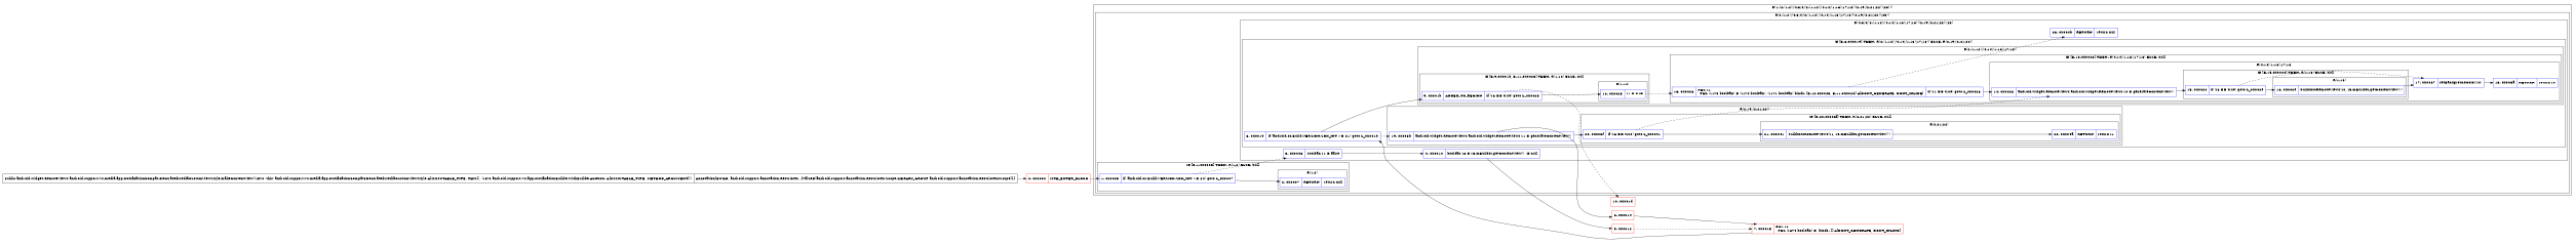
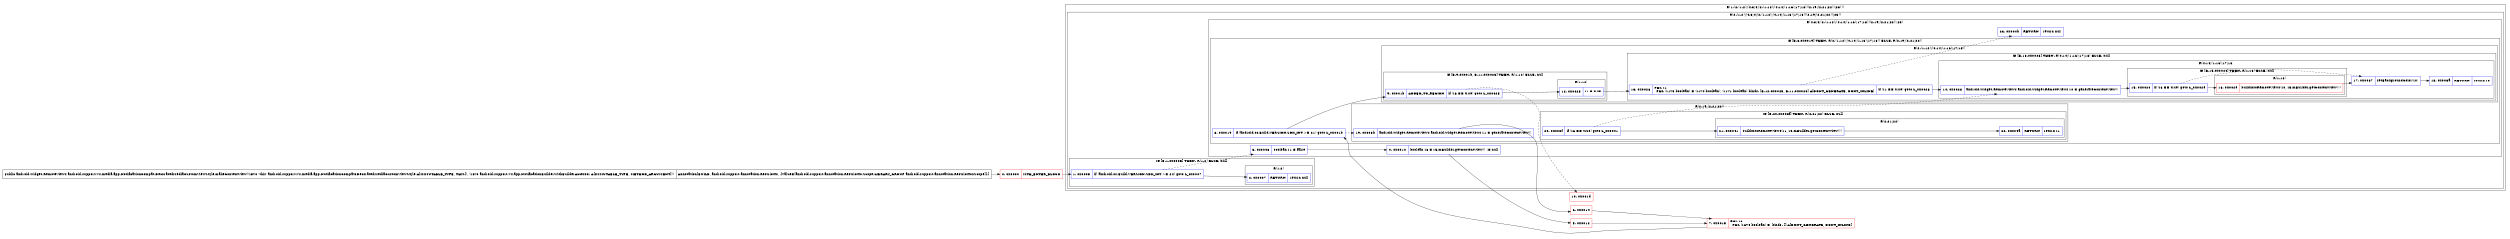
  digraph {
    rankdir=LR
    node [color=blue shape=record]
    n1 [label="{2\:\ 0x0007|RETURN\l|return null\l}"]
    n2 [label="{1\:\ 0x0005|if (android.os.Build.VERSION.SDK_INT \>= 24) goto L_0x0007\l}"]
    n3 [label="{12\:\ 0x0025|r1 = true\l}"]
    n4 [label="{9\:\ 0x001b|ADDED_TO_REGION\l|if (r6 == true) goto L_0x0025\l}"]
-   n5 [label="{16\:\ 0x002e|buildIntoRemoteViews(r0, r5.mBuilder.getContentView())\l}"]
+   n5 [color=red label="{16\:\ 0x002e|buildIntoRemoteViews(r0, r5.mBuilder.getContentView())\l}"]
    n6 [label="{15\:\ 0x002c|if (r6 == true) goto L_0x002e\l}"]
    n7 [label="{14\:\ 0x0028|android.widget.RemoteViews android.widget.RemoteViews r0 = generateContentView()\l}"]
    n8 [label="{17\:\ 0x0037|setBackgroundColor(r0)\l}"]
    n9 [label="{18\:\ 0x003a|RETURN\l|return r0\l}"]
    n10 [label="{13\:\ 0x0026|PHI: r1 \l  PHI: (r1v3 boolean) = (r1v4 boolean), (r1v1 boolean) binds: [B:12:0x0025, B:11:0x0023] A[DONT_GENERATE, DONT_INLINE]\l|if (r1 == true) goto L_0x0028\l}"]
    n11 [label="{21\:\ 0x0041|buildIntoRemoteViews(r1, r5.mBuilder.getContentView())\l}"]
    n12 [label="{22\:\ 0x004a|RETURN\l|return r1\l}"]
    n13 [label="{20\:\ 0x003f|if (r6 == true) goto L_0x0041\l}"]
    n14 [label="{19\:\ 0x003b|android.widget.RemoteViews android.widget.RemoteViews r1 = generateContentView()\l}"]
    n15 [label="{8\:\ 0x0019|if (android.os.Build.VERSION.SDK_INT \>= 21) goto L_0x001b\l}"]
    n16 [label="{3\:\ 0x0008|boolean r1 = false\l}"]
    n17 [label="{4\:\ 0x0010|boolean r6 = r5.mBuilder.getContentView() != null\l}"]
    n18 [label="{23\:\ 0x004b|RETURN\l|return null\l}"]
    n19 [color=red label="{10\:\ 0x001d}"]
    n20 [color=red label="{6\:\ 0x0014}"]
    n21 [color=red label="{5\:\ 0x0012}"]
    n22 [color=red label="{7\:\ 0x0015|PHI: r6 \l  PHI: (r6v4 boolean) =  binds: [] A[DONT_GENERATE, DONT_INLINE]\l}"]
    n23 [color=red label="{0\:\ 0x0000|MTH_ENTER_BLOCK\l}"]
    n24 [label="{public android.widget.RemoteViews android.support.v4.media.app.NotificationCompat.DecoratedMediaCustomViewStyle.makeContentView((r5v0 'this' android.support.v4.media.app.NotificationCompat$DecoratedMediaCustomViewStyle A[IMMUTABLE_TYPE, THIS]), (r6v0 android.support.v4.app.NotificationBuilderWithBuilderAccessor A[IMMUTABLE_TYPE, METHOD_ARGUMENT]))  | Annotation[BUILD, android.support.annotation.RestrictTo, \{value=[android.support.annotation.RestrictTo.Scope.LIBRARY_GROUP android.support.annotation.RestrictTo$Scope]\}]\l}" color=""]
    subgraph cluster_1 {
      label="R(1:(2:(1:2)|(4:3|4|(2:(1:12)|(4:14|(1:16)|17|18))(2:19|(2:21|22))|23)))"
      subgraph cluster_2 {
        label="R(2:(1:2)|(4:3|4|(2:(1:12)|(4:14|(1:16)|17|18))(2:19|(2:21|22))|23))"
        subgraph cluster_3 {
          label="IF [B:1:0x0005] THEN: R(1:2) ELSE: null"
          n2
          subgraph cluster_4 {
            label="R(1:2)"
            n1
          }
        }
        subgraph cluster_5 {
          label="R(4:3|4|(2:(1:12)|(4:14|(1:16)|17|18))(2:19|(2:21|22))|23)"
          n16
          n17
          n18
          subgraph cluster_6 {
            label="IF [B:8:0x0019] THEN: R(2:(1:12)|(4:14|(1:16)|17|18)) ELSE: R(2:19|(2:21|22))"
            n15
            subgraph cluster_7 {
              label="R(2:(1:12)|(4:14|(1:16)|17|18))"
              subgraph cluster_8 {
                label="IF [B:9:0x001b, B:11:0x0023] THEN: R(1:12) ELSE: null"
                n4
                subgraph cluster_9 {
                  label="R(1:12)"
                  n3
                }
              }
              subgraph cluster_10 {
                label="IF [B:13:0x0026] THEN: R(4:14|(1:16)|17|18) ELSE: null"
                n10
                subgraph cluster_11 {
                  label="R(4:14|(1:16)|17|18)"
                  n7
                  n8
                  n9
                  subgraph cluster_12 {
                    label="IF [B:15:0x002c] THEN: R(1:16) ELSE: null"
                    n6
                    subgraph cluster_13 {
                      label="R(1:16)"
                      n5
                    }
                  }
                }
              }
            }
            subgraph cluster_14 {
              label="R(2:19|(2:21|22))"
              n14
              subgraph cluster_15 {
                label="IF [B:20:0x003f] THEN: R(2:21|22) ELSE: null"
                n13
                subgraph cluster_16 {
                  label="R(2:21|22)"
                  n11
                  n12
                }
              }
            }
          }
        }
      }
    }
    n2 -> n1
    n2 -> n16 [style=dashed]
-   n3 -> n10 [style=dashed]
+   n3 -> n10
    n4 -> n3
    n4 -> n19 [style=dashed]
    n5 -> n8
    n6 -> n5
    n6 -> n8 [style=dashed]
    n7 -> n6
    n8 -> n9
    n10 -> n7
    n10 -> n18 [style=dashed]
    n11 -> n12
    n13 -> n7 [style=dashed]
    n13 -> n11
-   n14 -> n13
    n14 -> n20
    n15 -> n4
    n15 -> n14 [style=dashed]
    n16 -> n17
    n17 -> n21
    n20 -> n22
-   n21 -> n22 [style=dashed]
+   n21 -> n22
    n22 -> n15
    n23 -> n2
    n24 -> n23
  }
